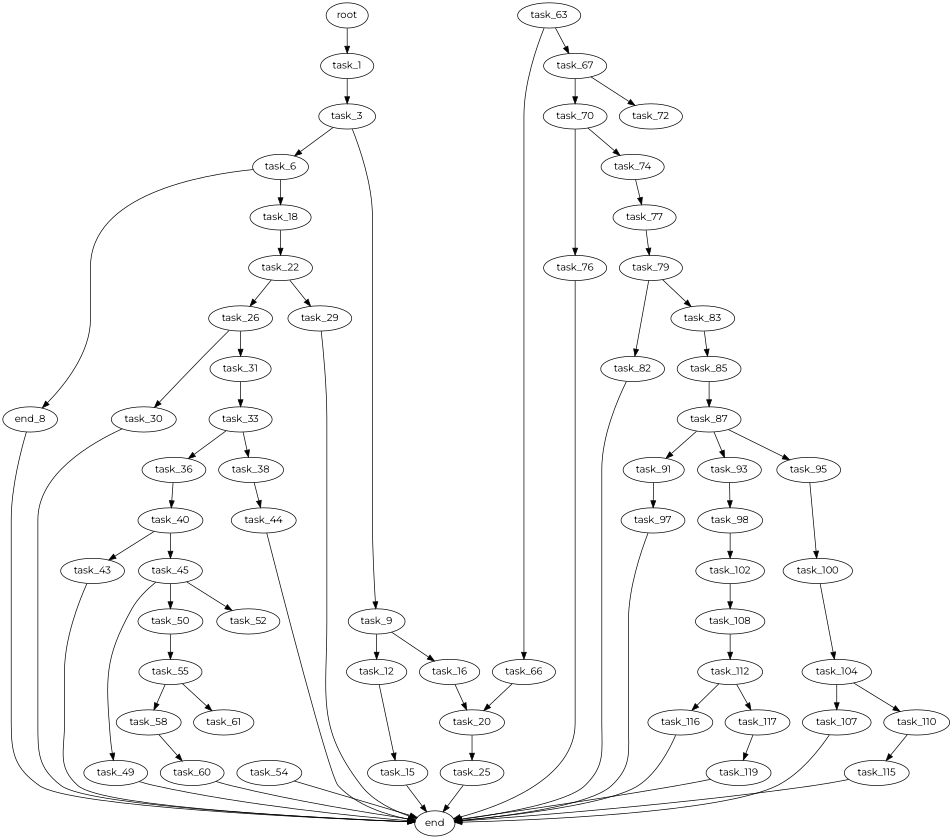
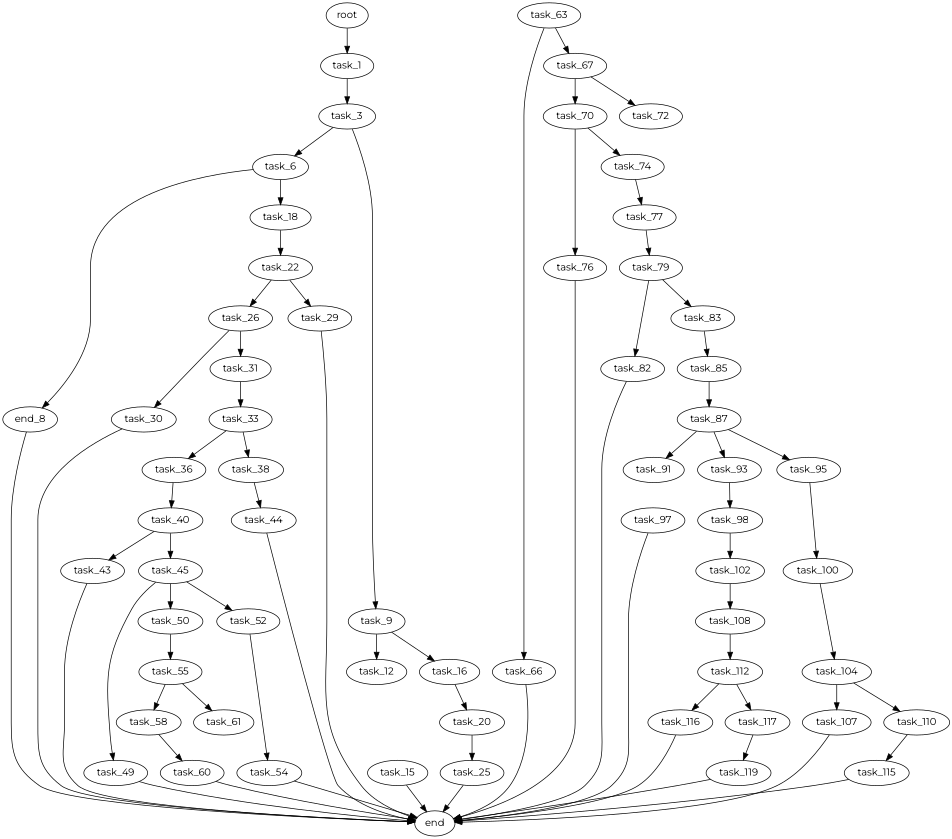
  digraph {
    fontname=Montserrat
    node [fontname=Montserrat]
    edge [fontname=Montserrat]
    root
    task_1
    task_3
    task_6
    task_9
    n6 [label=end_8]
    task_18
    task_12
    task_16
    end
    task_15
    task_20
    task_22
    task_25
    task_26
    task_29
    task_30
    task_31
    task_33
    task_36
    task_38
    task_40
    task_44
    task_43
    task_45
    task_49
    task_50
    task_52
    task_55
    task_54
    task_58
    task_61
    task_60
    task_63
    task_66
    task_67
    task_70
    task_72
    task_76
    task_74
    task_77
    task_79
    task_82
    task_83
    task_85
    task_87
    task_91
    task_93
    task_95
    task_97
    task_98
    task_100
    task_102
    task_104
    task_108
    task_107
    task_110
    task_112
    task_115
    task_116
    task_117
    task_119
    root -> task_1
    task_1 -> task_3
    task_3 -> task_6
    task_3 -> task_9
    task_6 -> n6
    task_6 -> task_18
    task_9 -> task_12
    task_9 -> task_16
    n6 -> end
    task_18 -> task_22
-   task_12 -> task_15
    task_16 -> task_20
    task_15 -> end
    task_20 -> task_25
    task_22 -> task_26
    task_22 -> task_29
    task_25 -> end
    task_26 -> task_30
    task_26 -> task_31
    task_29 -> end
    task_30 -> end
    task_31 -> task_33
    task_33 -> task_36
    task_33 -> task_38
    task_36 -> task_40
    task_38 -> task_44
    task_40 -> task_43
    task_40 -> task_45
    task_44 -> end
    task_43 -> end
    task_45 -> task_49
    task_45 -> task_50
    task_45 -> task_52
    task_49 -> end
    task_50 -> task_55
+   task_52 -> task_54
    task_55 -> task_58
    task_55 -> task_61
    task_54 -> end
    task_58 -> task_60
    task_60 -> end
    task_63 -> task_66
    task_63 -> task_67
-   task_66 -> task_20
+   task_66 -> end
    task_67 -> task_70
    task_67 -> task_72
    task_70 -> task_76
    task_70 -> task_74
    task_76 -> end
    task_74 -> task_77
    task_77 -> task_79
    task_79 -> task_82
    task_79 -> task_83
    task_82 -> end
    task_83 -> task_85
    task_85 -> task_87
    task_87 -> task_91
    task_87 -> task_93
    task_87 -> task_95
-   task_91 -> task_97
    task_93 -> task_98
    task_95 -> task_100
    task_97 -> end
    task_98 -> task_102
    task_100 -> task_104
    task_102 -> task_108
    task_104 -> task_107
    task_104 -> task_110
    task_108 -> task_112
    task_107 -> end
    task_110 -> task_115
    task_112 -> task_116
    task_112 -> task_117
    task_115 -> end
    task_116 -> end
    task_117 -> task_119
    task_119 -> end
  }
